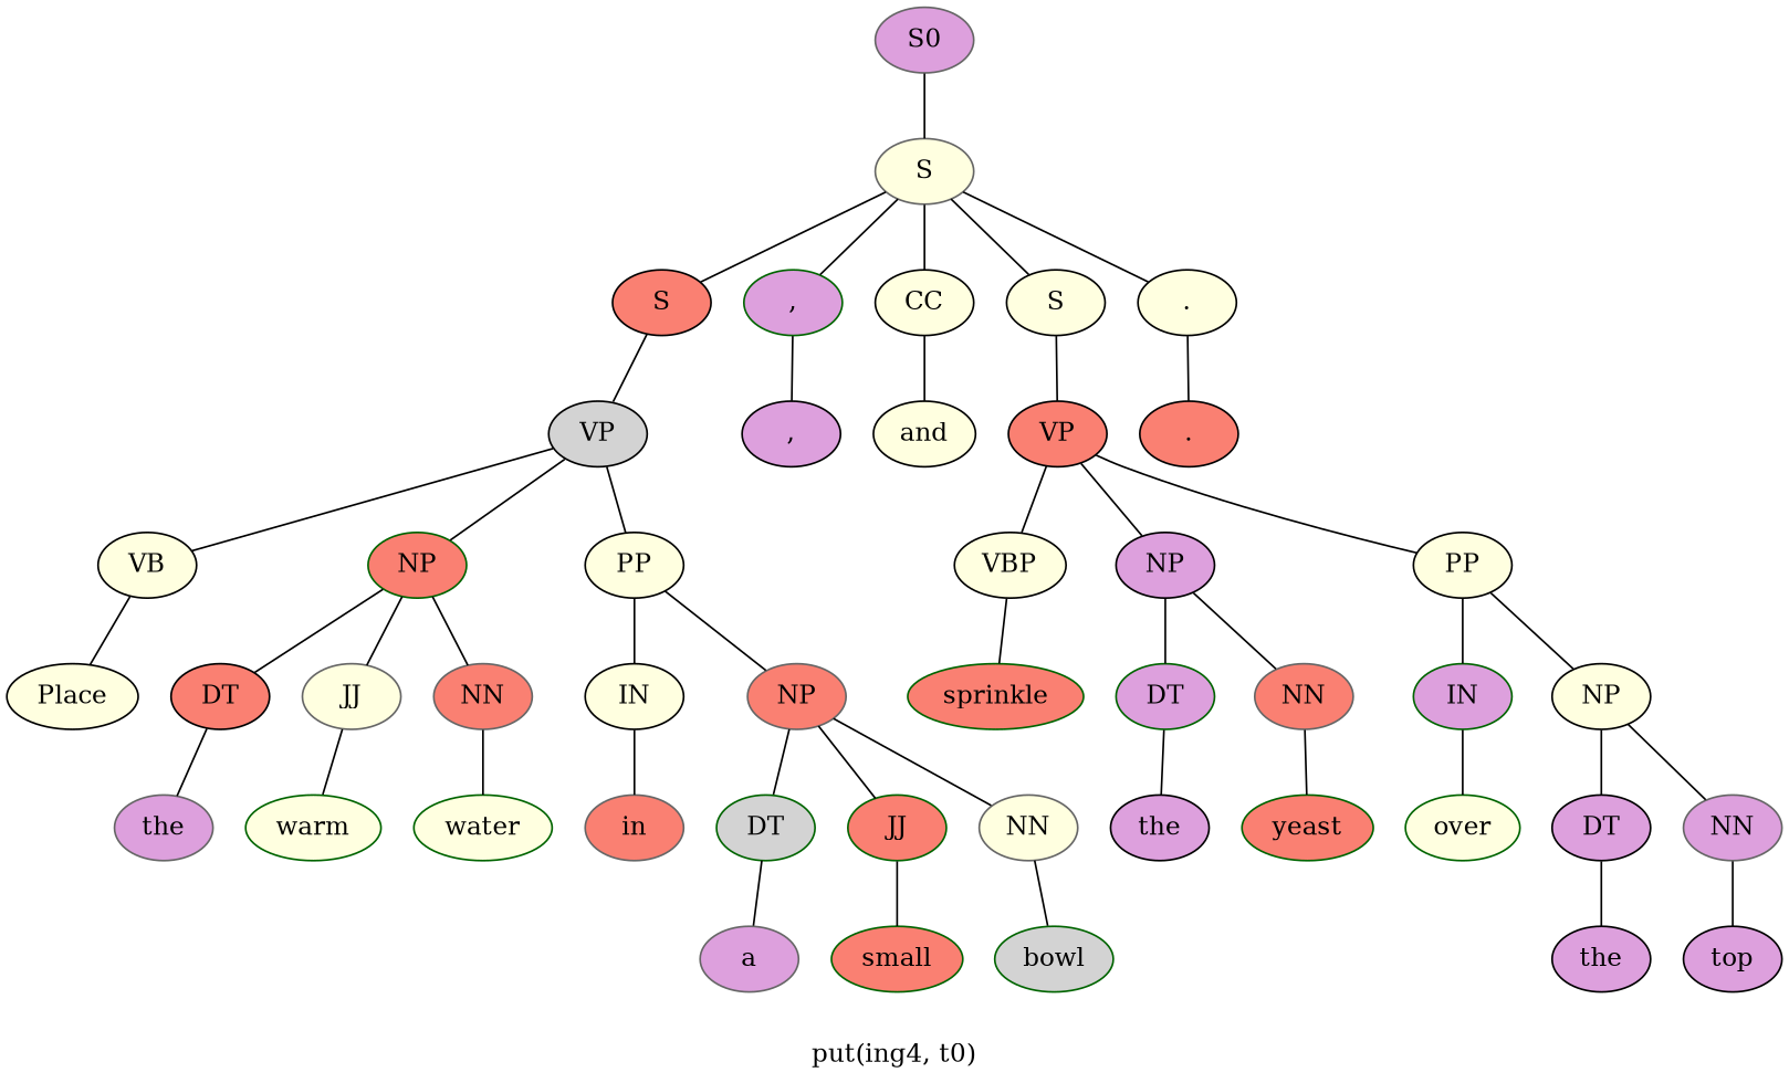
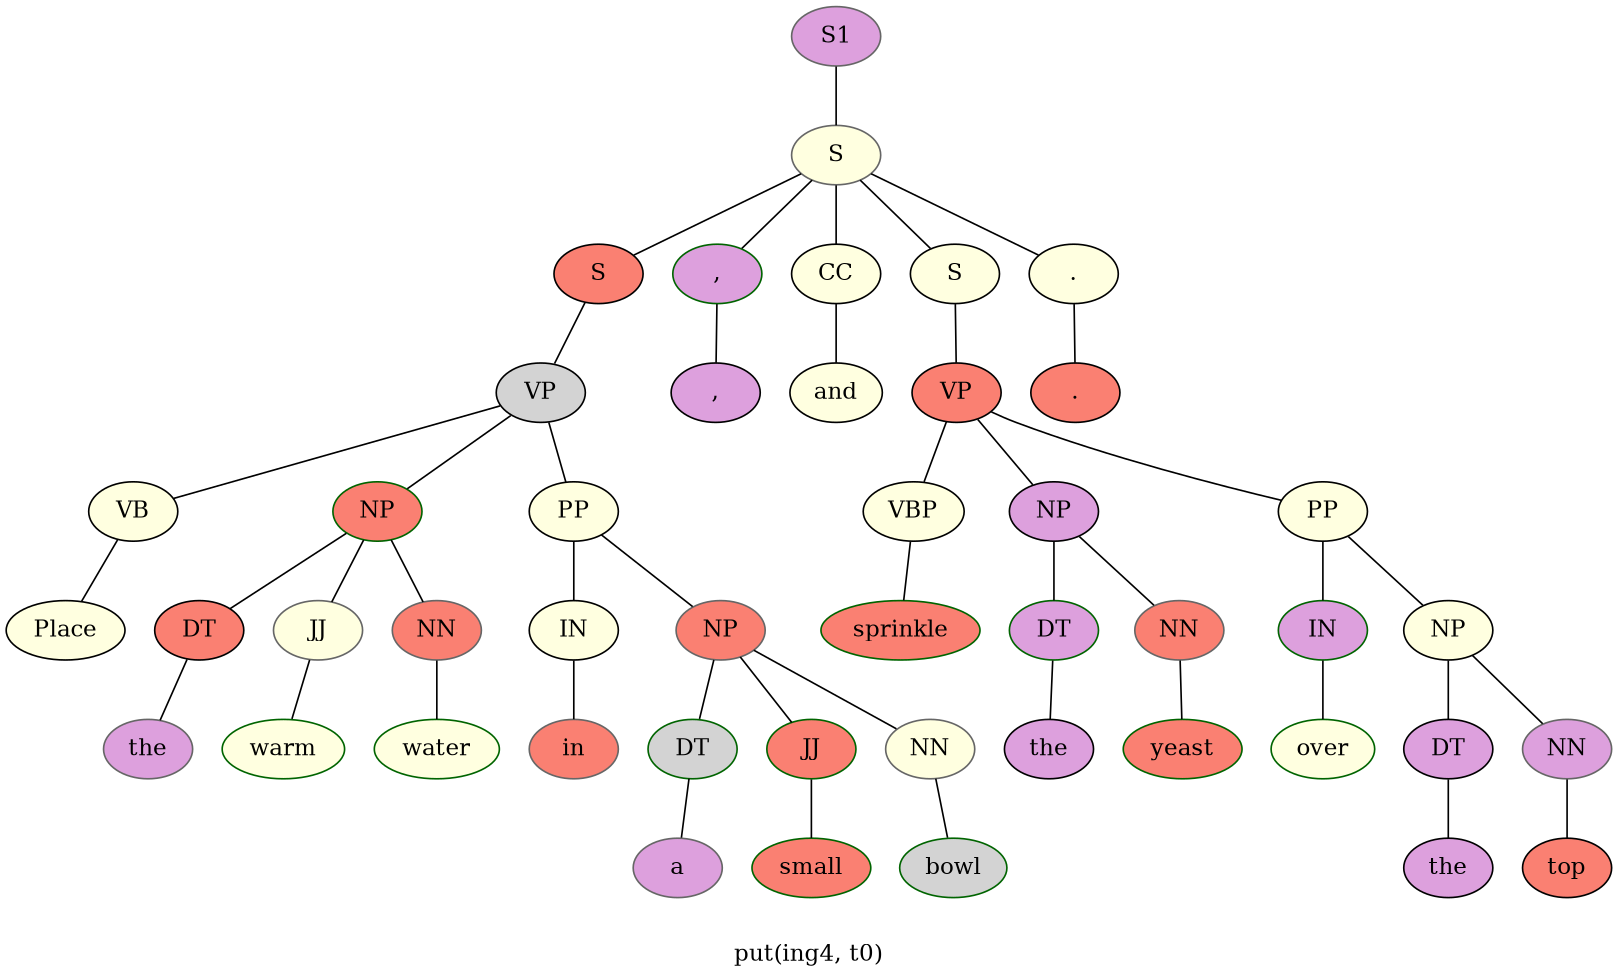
  graph {
    label="put(ing4, t0)"
    node [color=black fillcolor=lightyellow style=filled]
-   n1 [color=gray40 fillcolor=plum label=S0]
+   n1 [color=gray40 fillcolor=plum label=S1]
    n2 [color=gray40 label=S]
    n3 [fillcolor=salmon label=S]
    n4 [color=darkgreen fillcolor=plum label=","]
    n5 [label=CC]
    n6 [label=S]
    n7 [label="."]
    n8 [fillcolor=lightgrey label=VP]
    n9 [fillcolor=plum label=","]
    n10 [label=and]
    n11 [fillcolor=salmon label=VP]
    n12 [fillcolor=salmon label="."]
    n13 [label=VB]
    n14 [color=darkgreen fillcolor=salmon label=NP]
    n15 [label=PP]
    n16 [label=Place]
    n17 [fillcolor=salmon label=DT]
    n18 [color=gray40 label=JJ]
    n19 [color=gray40 fillcolor=salmon label=NN]
    n20 [label=IN]
    n21 [color=gray40 fillcolor=salmon label=NP]
    n22 [color=gray40 fillcolor=plum label=the]
    n23 [color=darkgreen label=warm]
    n24 [color=darkgreen label=water]
    n25 [color=gray40 fillcolor=salmon label=in]
    n26 [color=darkgreen fillcolor=lightgrey label=DT]
    n27 [color=darkgreen fillcolor=salmon label=JJ]
    n28 [color=gray40 label=NN]
    n29 [color=gray40 fillcolor=plum label=a]
    n30 [color=darkgreen fillcolor=salmon label=small]
    n31 [color=darkgreen fillcolor=lightgrey label=bowl]
    n32 [label=VBP]
    n33 [fillcolor=plum label=NP]
    n34 [label=PP]
    n35 [color=darkgreen fillcolor=salmon label=sprinkle]
    n36 [color=darkgreen fillcolor=plum label=DT]
    n37 [color=gray40 fillcolor=salmon label=NN]
    n38 [color=darkgreen fillcolor=plum label=IN]
    n39 [label=NP]
    n40 [fillcolor=plum label=the]
    n41 [color=darkgreen fillcolor=salmon label=yeast]
    n42 [color=darkgreen label=over]
    n43 [fillcolor=plum label=DT]
    n44 [color=gray40 fillcolor=plum label=NN]
    n45 [fillcolor=plum label=the]
-   n46 [fillcolor=plum label=top]
+   n46 [fillcolor=salmon label=top]
    n1 -- n2
    n2 -- n3
    n2 -- n4
    n2 -- n5
    n2 -- n6
    n2 -- n7
    n3 -- n8
    n4 -- n9
    n5 -- n10
    n6 -- n11
    n7 -- n12
    n8 -- n13
    n8 -- n14
    n8 -- n15
    n11 -- n32
    n11 -- n33
    n11 -- n34
    n13 -- n16
    n14 -- n17
    n14 -- n18
    n14 -- n19
    n15 -- n20
    n15 -- n21
    n17 -- n22
    n18 -- n23
    n19 -- n24
    n20 -- n25
    n21 -- n26
    n21 -- n27
    n21 -- n28
    n26 -- n29
    n27 -- n30
    n28 -- n31
    n32 -- n35
    n33 -- n36
    n33 -- n37
    n34 -- n38
    n34 -- n39
    n36 -- n40
    n37 -- n41
    n38 -- n42
    n39 -- n43
    n39 -- n44
    n43 -- n45
    n44 -- n46
  }
